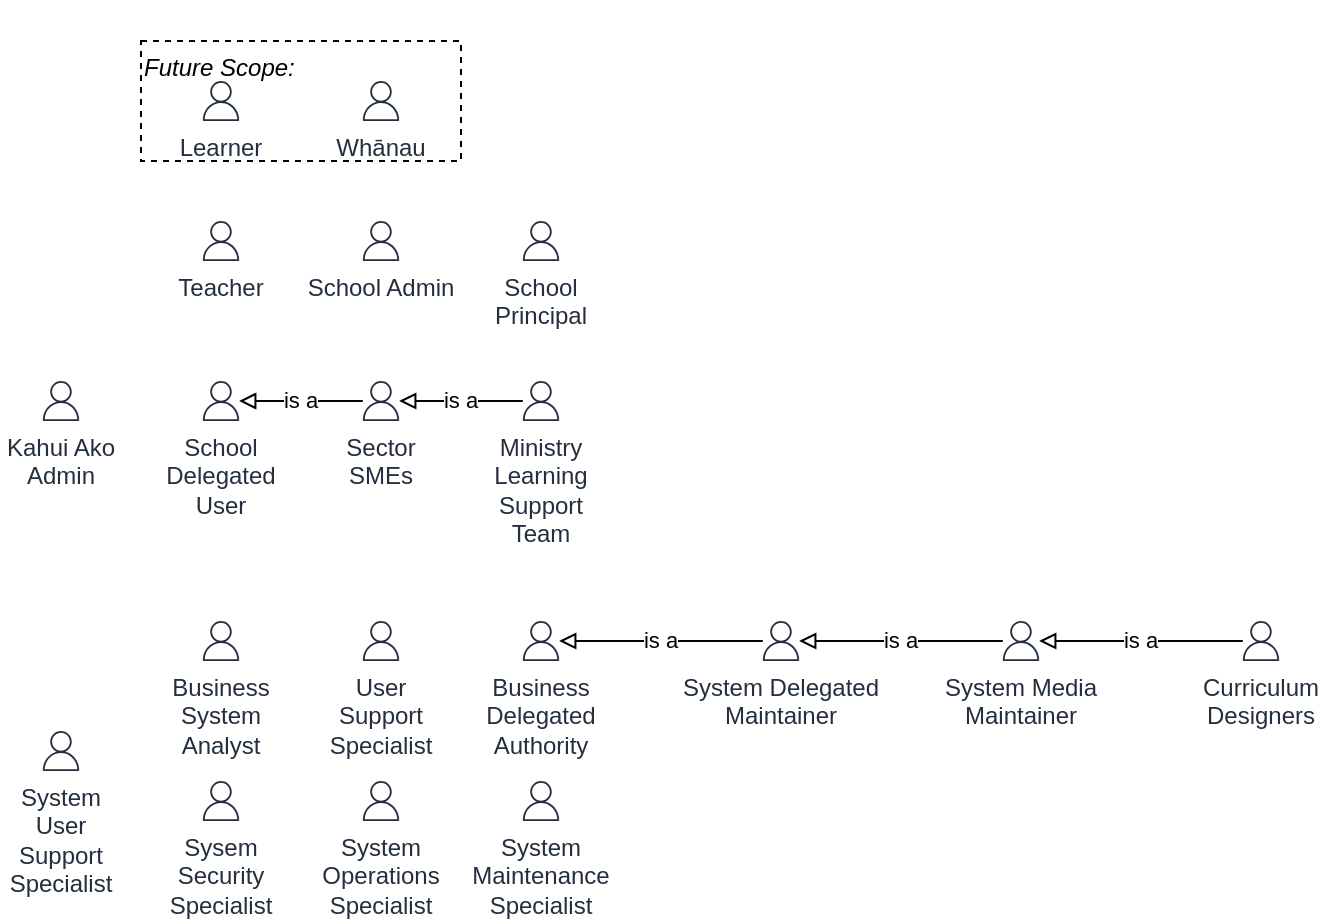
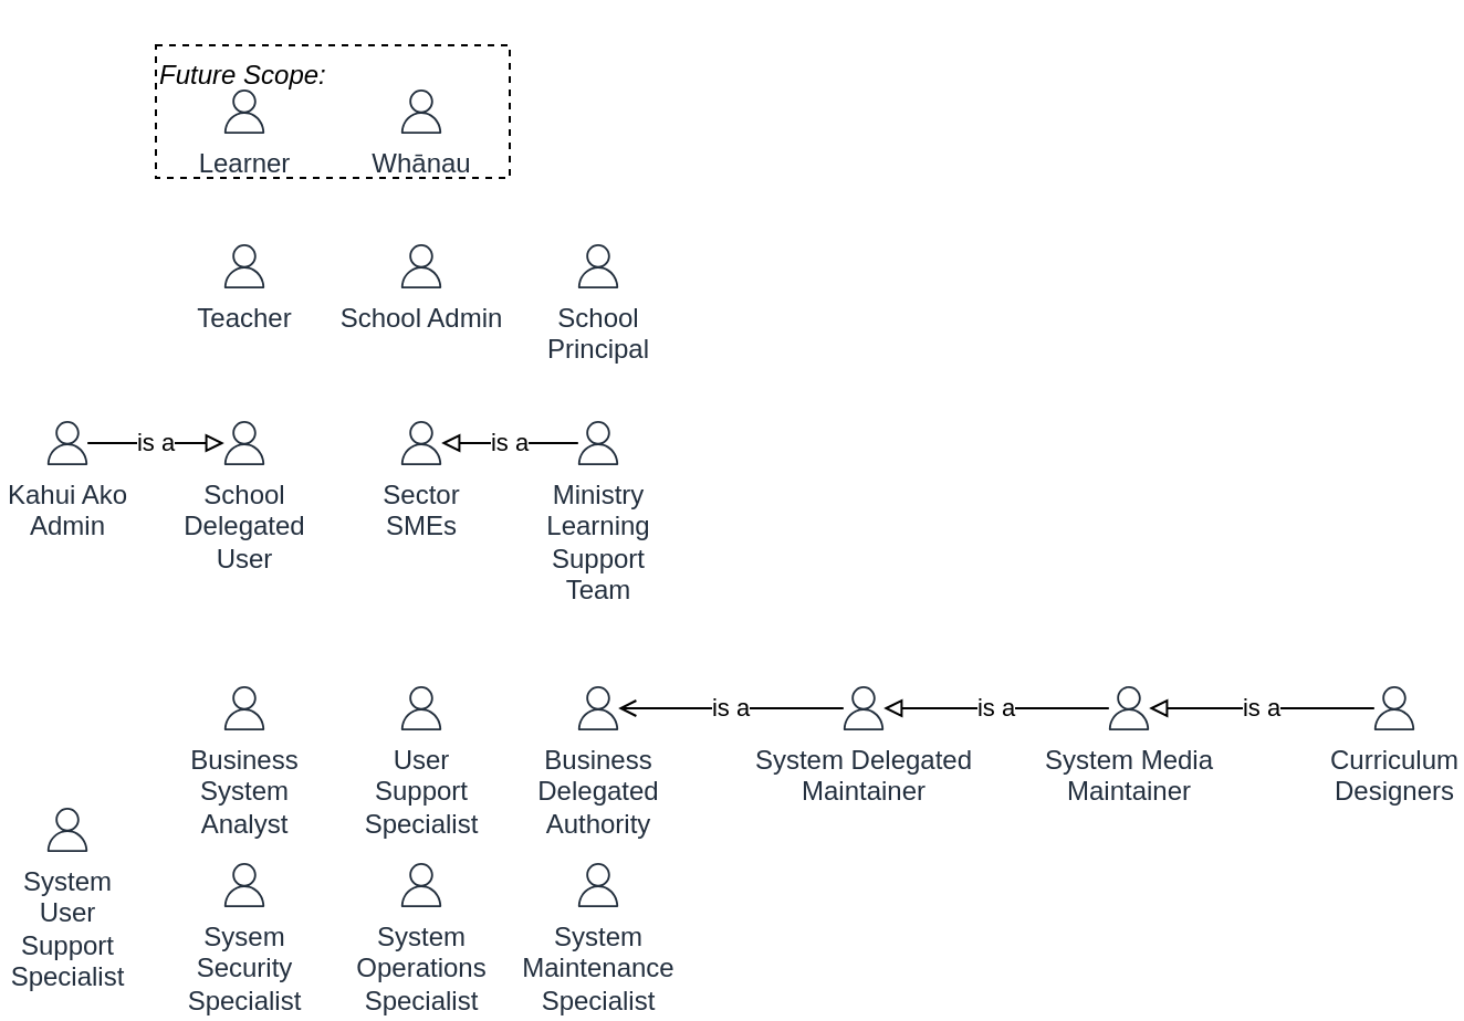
  <mxCell id="0" />
  <mxCell id="1" parent="0" />
  <mxCell id="2" value="Teacher" style="sketch=0;outlineConnect=0;fontColor=#232F3E;gradientColor=none;fillColor=#232F3D;strokeColor=none;dashed=0;verticalLabelPosition=bottom;verticalAlign=top;align=center;html=1;fontSize=12;fontStyle=0;aspect=fixed;pointerEvents=1;shape=mxgraph.aws4.user;" parent="1" vertex="1"><mxGeometry x="100" y="110" width="20" height="20" as="geometry" /></mxCell>
  <mxCell id="3" value="School Admin" style="sketch=0;outlineConnect=0;fontColor=#232F3E;gradientColor=none;fillColor=#232F3D;strokeColor=none;dashed=0;verticalLabelPosition=bottom;verticalAlign=top;align=center;html=1;fontSize=12;fontStyle=0;aspect=fixed;pointerEvents=1;shape=mxgraph.aws4.user;" parent="1" vertex="1"><mxGeometry x="180" y="110" width="20" height="20" as="geometry" /></mxCell>
  <mxCell id="4" value="Business&lt;br&gt;Delegated&lt;br&gt;Authority" style="sketch=0;outlineConnect=0;fontColor=#232F3E;gradientColor=none;fillColor=#232F3D;strokeColor=none;dashed=0;verticalLabelPosition=bottom;verticalAlign=top;align=center;html=1;fontSize=12;fontStyle=0;aspect=fixed;pointerEvents=1;shape=mxgraph.aws4.user;" parent="1" vertex="1"><mxGeometry x="260" y="310" width="20" height="20" as="geometry" /></mxCell>
  <mxCell id="5" value="User&lt;br&gt;Support&lt;br&gt;Specialist" style="sketch=0;outlineConnect=0;fontColor=#232F3E;gradientColor=none;fillColor=#232F3D;strokeColor=none;dashed=0;verticalLabelPosition=bottom;verticalAlign=top;align=center;html=1;fontSize=12;fontStyle=0;aspect=fixed;pointerEvents=1;shape=mxgraph.aws4.user;" parent="1" vertex="1"><mxGeometry x="180" y="310" width="20" height="20" as="geometry" /></mxCell>
  <mxCell id="6" value="Business&lt;br&gt;System&lt;br&gt;Analyst" style="sketch=0;outlineConnect=0;fontColor=#232F3E;gradientColor=none;fillColor=#232F3D;strokeColor=none;dashed=0;verticalLabelPosition=bottom;verticalAlign=top;align=center;html=1;fontSize=12;fontStyle=0;aspect=fixed;pointerEvents=1;shape=mxgraph.aws4.user;" parent="1" vertex="1"><mxGeometry x="100" y="310" width="20" height="20" as="geometry" /></mxCell>
  <mxCell id="7" value="System&lt;br&gt;User&lt;br&gt;Support&lt;br&gt;Specialist" style="sketch=0;outlineConnect=0;fontColor=#232F3E;gradientColor=none;fillColor=#232F3D;strokeColor=none;dashed=0;verticalLabelPosition=bottom;verticalAlign=top;align=center;html=1;fontSize=12;fontStyle=0;aspect=fixed;pointerEvents=1;shape=mxgraph.aws4.user;" parent="1" vertex="1"><mxGeometry x="20" y="365" width="20" height="20" as="geometry" /></mxCell>
  <mxCell id="8" value="Sysem&lt;br&gt;Security&lt;br&gt;Specialist" style="sketch=0;outlineConnect=0;fontColor=#232F3E;gradientColor=none;fillColor=#232F3D;strokeColor=none;dashed=0;verticalLabelPosition=bottom;verticalAlign=top;align=center;html=1;fontSize=12;fontStyle=0;aspect=fixed;pointerEvents=1;shape=mxgraph.aws4.user;" parent="1" vertex="1"><mxGeometry x="100" y="390" width="20" height="20" as="geometry" /></mxCell>
  <mxCell id="9" value="System&lt;br&gt;Operations&lt;br&gt;Specialist" style="sketch=0;outlineConnect=0;fontColor=#232F3E;gradientColor=none;fillColor=#232F3D;strokeColor=none;dashed=0;verticalLabelPosition=bottom;verticalAlign=top;align=center;html=1;fontSize=12;fontStyle=0;aspect=fixed;pointerEvents=1;shape=mxgraph.aws4.user;" parent="1" vertex="1"><mxGeometry x="180" y="390" width="20" height="20" as="geometry" /></mxCell>
  <mxCell id="10" value="System&lt;br&gt;Maintenance&lt;br&gt;Specialist" style="sketch=0;outlineConnect=0;fontColor=#232F3E;gradientColor=none;fillColor=#232F3D;strokeColor=none;dashed=0;verticalLabelPosition=bottom;verticalAlign=top;align=center;html=1;fontSize=12;fontStyle=0;aspect=fixed;pointerEvents=1;shape=mxgraph.aws4.user;" parent="1" vertex="1"><mxGeometry x="260" y="390" width="20" height="20" as="geometry" /></mxCell>
  <mxCell id="11" value="School &lt;br&gt;Delegated&lt;br&gt;User" style="sketch=0;outlineConnect=0;fontColor=#232F3E;gradientColor=none;fillColor=#232F3D;strokeColor=none;dashed=0;verticalLabelPosition=bottom;verticalAlign=top;align=center;html=1;fontSize=12;fontStyle=0;aspect=fixed;pointerEvents=1;shape=mxgraph.aws4.user;" parent="1" vertex="1"><mxGeometry x="100" y="190" width="20" height="20" as="geometry" /></mxCell>
  <mxCell id="12" value="&lt;i&gt;Future Scope:&lt;/i&gt;" style="rounded=0;whiteSpace=wrap;html=1;strokeColor=default;fillColor=default;dashed=1;container=1;collapsible=0;recursiveResize=0;verticalAlign=top;align=left;" parent="1" vertex="1"><mxGeometry x="70" y="20" width="160" height="60" as="geometry" /></mxCell>
  <mxCell id="13" value="Whānau" style="sketch=0;outlineConnect=0;fontColor=#232F3E;gradientColor=none;fillColor=#232F3D;strokeColor=none;dashed=0;verticalLabelPosition=bottom;verticalAlign=top;align=center;html=1;fontSize=12;fontStyle=0;aspect=fixed;pointerEvents=1;shape=mxgraph.aws4.user;" parent="12" vertex="1"><mxGeometry x="110" y="20" width="20" height="20" as="geometry" /></mxCell>
  <mxCell id="14" value="Learner" style="sketch=0;outlineConnect=0;fontColor=#232F3E;gradientColor=none;fillColor=#232F3D;strokeColor=none;dashed=0;verticalLabelPosition=bottom;verticalAlign=top;align=center;html=1;fontSize=12;fontStyle=0;aspect=fixed;pointerEvents=1;shape=mxgraph.aws4.user;" parent="12" vertex="1"><mxGeometry x="30" y="20" width="20" height="20" as="geometry" /></mxCell>
- <mxCell id="15" value="is a" style="edgeStyle=orthogonalEdgeStyle;rounded=0;orthogonalLoop=1;jettySize=auto;html=1;endArrow=block;endFill=0;" parent="1" source="16" target="11" edge="1"><mxGeometry relative="1" as="geometry" /></mxCell>
  <mxCell id="16" value="Sector&lt;br&gt;SMEs" style="sketch=0;outlineConnect=0;fontColor=#232F3E;gradientColor=none;fillColor=#232F3D;strokeColor=none;dashed=0;verticalLabelPosition=bottom;verticalAlign=top;align=center;html=1;fontSize=12;fontStyle=0;aspect=fixed;pointerEvents=1;shape=mxgraph.aws4.user;" parent="1" vertex="1"><mxGeometry x="180" y="190" width="20" height="20" as="geometry" /></mxCell>
  <mxCell id="17" value="is a" style="edgeStyle=orthogonalEdgeStyle;rounded=0;orthogonalLoop=1;jettySize=auto;html=1;endArrow=block;endFill=0;" parent="1" source="18" target="20" edge="1"><mxGeometry relative="1" as="geometry" /></mxCell>
  <mxCell id="18" value="System Media&lt;br&gt;Maintainer" style="sketch=0;outlineConnect=0;fontColor=#232F3E;gradientColor=none;fillColor=#232F3D;strokeColor=none;dashed=0;verticalLabelPosition=bottom;verticalAlign=top;align=center;html=1;fontSize=12;fontStyle=0;aspect=fixed;pointerEvents=1;shape=mxgraph.aws4.user;" parent="1" vertex="1"><mxGeometry x="500" y="310" width="20" height="20" as="geometry" /></mxCell>
- <mxCell id="19" value="is a" style="edgeStyle=orthogonalEdgeStyle;rounded=0;orthogonalLoop=1;jettySize=auto;html=1;endArrow=block;endFill=0;" parent="1" source="20" target="4" edge="1"><mxGeometry relative="1" as="geometry" /></mxCell>
+ <mxCell id="19" value="is a" style="edgeStyle=orthogonalEdgeStyle;rounded=0;orthogonalLoop=1;jettySize=auto;html=1;endArrow=open;endFill=0;" parent="1" source="20" target="4" edge="1"><mxGeometry relative="1" as="geometry" /></mxCell>
  <mxCell id="20" value="System Delegated&lt;br&gt;Maintainer" style="sketch=0;outlineConnect=0;fontColor=#232F3E;gradientColor=none;fillColor=#232F3D;strokeColor=none;dashed=0;verticalLabelPosition=bottom;verticalAlign=top;align=center;html=1;fontSize=12;fontStyle=0;aspect=fixed;pointerEvents=1;shape=mxgraph.aws4.user;" parent="1" vertex="1"><mxGeometry x="380" y="310" width="20" height="20" as="geometry" /></mxCell>
  <mxCell id="21" value="is a" style="edgeStyle=orthogonalEdgeStyle;rounded=0;orthogonalLoop=1;jettySize=auto;html=1;endArrow=block;endFill=0;" parent="1" source="22" target="16" edge="1"><mxGeometry relative="1" as="geometry" /></mxCell>
  <mxCell id="22" value="Ministry&lt;br&gt;Learning&lt;br&gt;Support&lt;br&gt;Team" style="sketch=0;outlineConnect=0;fontColor=#232F3E;gradientColor=none;fillColor=#232F3D;strokeColor=none;dashed=0;verticalLabelPosition=bottom;verticalAlign=top;align=center;html=1;fontSize=12;fontStyle=0;aspect=fixed;pointerEvents=1;shape=mxgraph.aws4.user;" parent="1" vertex="1"><mxGeometry x="260" y="190" width="20" height="20" as="geometry" /></mxCell>
+ <mxCell id="23" value="is a" style="edgeStyle=orthogonalEdgeStyle;rounded=0;orthogonalLoop=1;jettySize=auto;html=1;endArrow=block;endFill=0;" parent="1" source="24" target="11" edge="1"><mxGeometry relative="1" as="geometry" /></mxCell>
  <mxCell id="24" value="Kahui Ako&lt;br&gt;Admin" style="sketch=0;outlineConnect=0;fontColor=#232F3E;gradientColor=none;fillColor=#232F3D;strokeColor=none;dashed=0;verticalLabelPosition=bottom;verticalAlign=top;align=center;html=1;fontSize=12;fontStyle=0;aspect=fixed;pointerEvents=1;shape=mxgraph.aws4.user;" parent="1" vertex="1"><mxGeometry x="20" y="190" width="20" height="20" as="geometry" /></mxCell>
  <mxCell id="25" value="School&lt;br&gt;Principal" style="sketch=0;outlineConnect=0;fontColor=#232F3E;gradientColor=none;fillColor=#232F3D;strokeColor=none;dashed=0;verticalLabelPosition=bottom;verticalAlign=top;align=center;html=1;fontSize=12;fontStyle=0;aspect=fixed;pointerEvents=1;shape=mxgraph.aws4.user;" parent="1" vertex="1"><mxGeometry x="260" y="110" width="20" height="20" as="geometry" /></mxCell>
  <mxCell id="26" value="is a" style="edgeStyle=orthogonalEdgeStyle;rounded=0;orthogonalLoop=1;jettySize=auto;html=1;endArrow=block;endFill=0;" parent="1" source="27" target="18" edge="1"><mxGeometry relative="1" as="geometry" /></mxCell>
  <mxCell id="27" value="Curriculum&lt;br&gt;Designers" style="sketch=0;outlineConnect=0;fontColor=#232F3E;gradientColor=none;fillColor=#232F3D;strokeColor=none;dashed=0;verticalLabelPosition=bottom;verticalAlign=top;align=center;html=1;fontSize=12;fontStyle=0;aspect=fixed;pointerEvents=1;shape=mxgraph.aws4.user;" parent="1" vertex="1"><mxGeometry x="620" y="310" width="20" height="20" as="geometry" /></mxCell>
